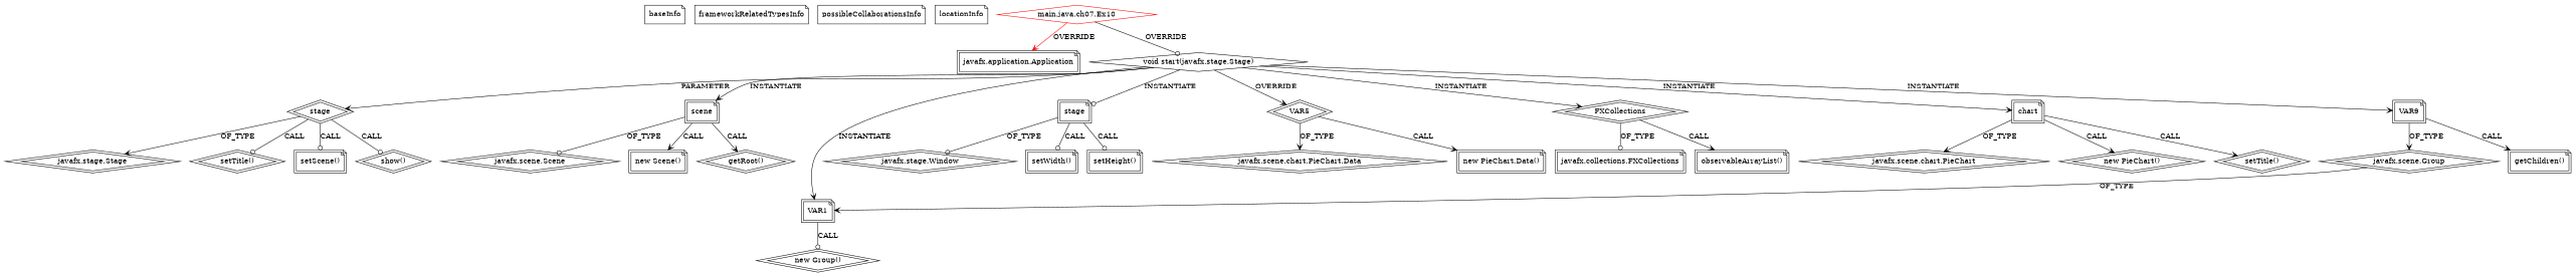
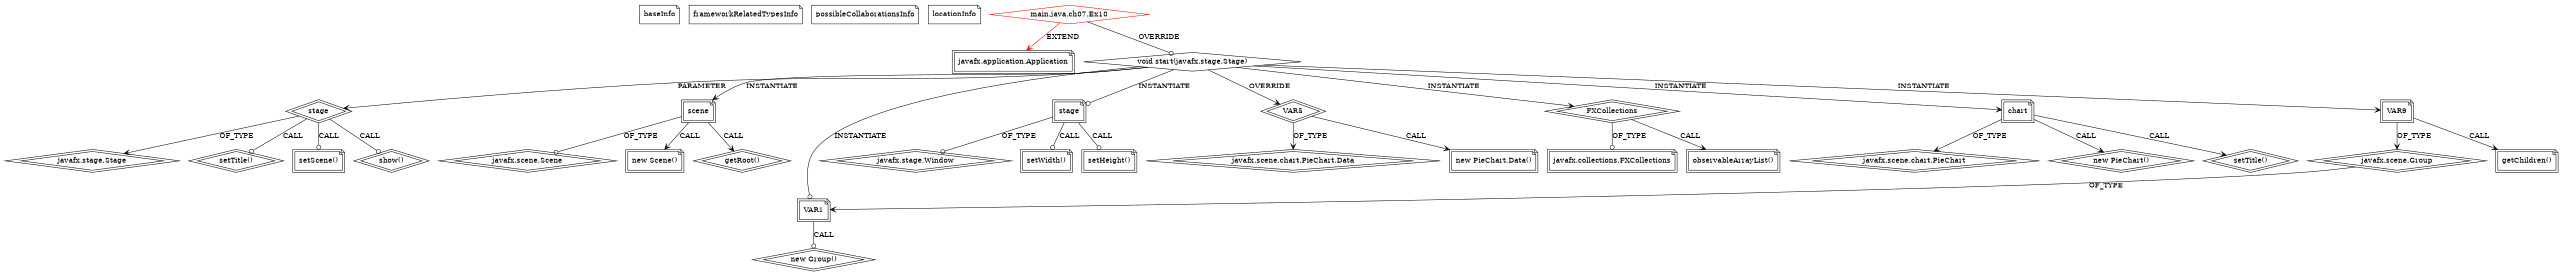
  digraph {
    node [shape=note isFrameworkType=true vertexType=INSIDE_CALL peripheries=2]
    edge [arrowhead=vee]
    baseInfo [category=extension_graph graphId=4443 isAnonymous=false possibleRelation=false isFrameworkType="" vertexType="" peripheries=""]
    frameworkRelatedTypesInfo [0="javafx.application.Application" isFrameworkType="" vertexType="" peripheries=""]
    possibleCollaborationsInfo [isFrameworkType="" vertexType="" peripheries=""]
    locationInfo [contextSignature=Ex10 filePath="/t-kensuke-Java8/Java8-master/src/main/java/ch07/Ex10.java" graphId=4443 projectName="t-kensuke-Java8" isFrameworkType="" vertexType="" peripheries=""]
    n5 [color=red isFrameworkType=false label="main.java.ch07.Ex10" shape=diamond vertexType=ROOT_CLIENT_CLASS_DECLARATION peripheries=""]
    n6 [label="javafx.application.Application" vertexType=FRAMEWORK_CLASS_TYPE]
    n7 [isFrameworkType=false label="void start(javafx.stage.Stage)" shape=diamond vertexType=OVERRIDING_METHOD_DECLARATION peripheries=""]
    n8 [label=stage shape=diamond vertexType=PARAMETER_DECLARATION]
    n9 [label=scene vertexType=VARIABLE_EXPRESION]
    n10 [label=VAR1 vertexType=VARIABLE_EXPRESION]
    n11 [label=stage vertexType=VARIABLE_EXPRESION]
    n12 [label=VAR5 shape=diamond vertexType=VARIABLE_EXPRESION]
    n13 [label=FXCollections shape=diamond vertexType=VARIABLE_EXPRESION]
    n14 [label=chart vertexType=VARIABLE_EXPRESION]
    n15 [label=VAR9 vertexType=VARIABLE_EXPRESION]
    n16 [label="javafx.stage.Stage" shape=diamond vertexType=FRAMEWORK_CLASS_TYPE]
    n17 [label="setTitle()" shape=diamond]
    n18 [label="setScene()"]
    n19 [label="show()" shape=diamond]
    n20 [label="javafx.scene.Scene" shape=diamond vertexType=FRAMEWORK_CLASS_TYPE]
    n21 [label="new Scene()" vertexType=CONSTRUCTOR_CALL]
    n22 [label="getRoot()" shape=diamond]
    n23 [label="new Group()" shape=diamond vertexType=CONSTRUCTOR_CALL]
    n24 [label="javafx.stage.Window" shape=diamond vertexType=FRAMEWORK_CLASS_TYPE]
    n25 [label="setWidth()"]
    n26 [label="setHeight()"]
    n27 [label="javafx.scene.chart.PieChart.Data" shape=diamond vertexType=FRAMEWORK_CLASS_TYPE]
    n28 [label="new PieChart.Data()" vertexType=CONSTRUCTOR_CALL]
    n29 [label="javafx.collections.FXCollections" vertexType=FRAMEWORK_CLASS_TYPE]
    n30 [label="observableArrayList()"]
    n31 [label="javafx.scene.chart.PieChart" shape=diamond vertexType=FRAMEWORK_CLASS_TYPE]
    n32 [label="new PieChart()" shape=diamond vertexType=CONSTRUCTOR_CALL]
    n33 [label="setTitle()" shape=diamond]
    n34 [label="javafx.scene.Group" shape=diamond vertexType=FRAMEWORK_CLASS_TYPE]
    n35 [label="getChildren()"]
-   n5 -> n6 [color=red label=OVERRIDE]
+   n5 -> n6 [color=red label=EXTEND]
    n5 -> n7 [arrowhead=odot label=OVERRIDE]
    n7 -> n8 [label=PARAMETER]
    n7 -> n9 [label=INSTANTIATE]
-   n7 -> n10 [label=INSTANTIATE]
+   n7 -> n10 [arrowhead=odot label=INSTANTIATE]
    n7 -> n11 [arrowhead=odot label=INSTANTIATE]
    n7 -> n12 [label=OVERRIDE]
    n7 -> n13 [label=INSTANTIATE]
    n7 -> n14 [label=INSTANTIATE]
    n7 -> n15 [label=INSTANTIATE]
    n8 -> n16 [label=OF_TYPE]
    n8 -> n17 [arrowhead=odot label=CALL]
    n8 -> n18 [arrowhead=odot label=CALL]
    n8 -> n19 [arrowhead=odot label=CALL]
    n9 -> n20 [arrowhead=odot label=OF_TYPE]
    n9 -> n21 [label=CALL]
    n9 -> n22 [label=CALL]
    n10 -> n23 [arrowhead=odot label=CALL]
    n11 -> n24 [arrowhead=odot label=OF_TYPE]
    n11 -> n25 [arrowhead=odot label=CALL]
    n11 -> n26 [arrowhead=odot label=CALL]
    n12 -> n27 [label=OF_TYPE]
    n12 -> n28 [label=CALL]
    n13 -> n29 [arrowhead=odot label=OF_TYPE]
    n13 -> n30 [label=CALL]
    n14 -> n31 [label=OF_TYPE]
    n14 -> n32 [label=CALL]
    n14 -> n33 [label=CALL]
    n15 -> n34 [label=OF_TYPE]
    n15 -> n35 [label=CALL]
    n34 -> n10 [label=OF_TYPE]
  }
